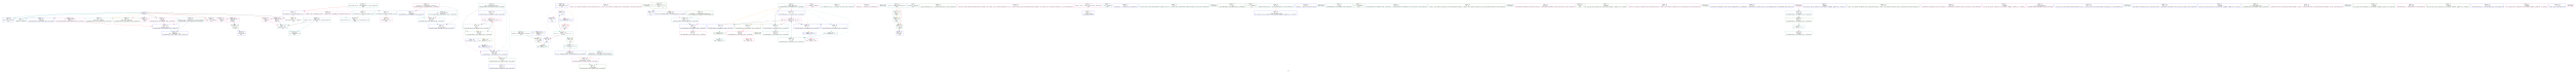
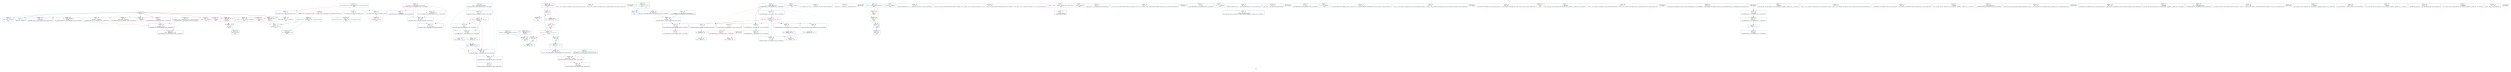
  digraph {
    fontname="Roboto Mono"
    label=SVFG
    node [color=blue fontname="Roboto Mono" shape=record]
    edge [arrowhead=normal color=black fontname="Roboto Mono" style=solid]
    n1 [label="{NodeID: 0\nNullPtr}"]
    n2 [color=teal label="{NodeID: 52\n2\<--3\ndummyVal\<--dummyVal\n}"]
    n3 [label="{NodeID: 53\n104\<--3\n\<--dummyVal\n_Z4workRSt14basic_ifstreamIcSt11char_traitsIcEEi\n}"]
    n4 [color=deeppink label="{NodeID: 55\n107\<--3\n\<--dummyVal\n_Z4workRSt14basic_ifstreamIcSt11char_traitsIcEEi\n}"]
    n5 [color=teal label="{NodeID: 56\n155\<--3\nlpad.val\<--dummyVal\n_Z4workRSt14basic_ifstreamIcSt11char_traitsIcEEi\n}"]
    n6 [color=darkgreen label="{NodeID: 57\n156\<--3\nlpad.val25\<--dummyVal\n_Z4workRSt14basic_ifstreamIcSt11char_traitsIcEEi\n}"]
    n7 [color=deeppink label="{NodeID: 58\n230\<--3\n\<--dummyVal\ncxx\n}"]
    n8 [color=deeppink label="{NodeID: 59\n231\<--3\n\<--dummyVal\nmain\n}"]
    n9 [color=deeppink label="{NodeID: 60\n233\<--3\n\<--dummyVal\nmain\n}"]
    n10 [color=deeppink label="{NodeID: 61\n248\<--3\nlpad.val\<--dummyVal\nmain\n}"]
    n11 [label="{NodeID: 62\n249\<--3\nlpad.val4\<--dummyVal\nmain\n}"]
    n12 [color=darkgreen label="{NodeID: 100\n267\<--3\nllvm.global_ctors_2\<--dummyVal\nGlob }" style=dotted]
    n13 [label="{NodeID: 54\n105\<--3\n\<--dummyVal\n_Z4workRSt14basic_ifstreamIcSt11char_traitsIcEEi\n}"]
    n14 [color=teal label="{NodeID: 106\n55\<--105\nexn.slot\<--\n_Z4workRSt14basic_ifstreamIcSt11char_traitsIcEEi\n}"]
    n15 [label="{NodeID: 107\n57\<--107\nehselector.slot\<--\n_Z4workRSt14basic_ifstreamIcSt11char_traitsIcEEi\n}"]
    n16 [color=darkgreen label="{NodeID: 113\n198\<--231\nexn.slot\<--\nmain\n}"]
    n17 [color=teal label="{NodeID: 114\n200\<--233\nehselector.slot\<--\nmain\n}"]
    n18 [label="{NodeID: 81\n153\<--55\nexn\<--exn.slot\n_Z4workRSt14basic_ifstreamIcSt11char_traitsIcEEi\n}"]
    n19 [label="{NodeID: 82\n154\<--57\nsel\<--ehselector.slot\n_Z4workRSt14basic_ifstreamIcSt11char_traitsIcEEi\n}"]
    n20 [label="{NodeID: 92\n246\<--198\nexn\<--exn.slot\nmain\n}"]
    n21 [color=teal label="{NodeID: 93\n247\<--200\nsel\<--ehselector.slot\nmain\n}"]
    n22 [color=deeppink label="{NodeID: 180\nMR_10V_3 = PHI(MR_10V_6, MR_10V_2, )\npts\{60 \}\n}"]
    n23 [color=darkgreen label="{NodeID: 83\n113\<--59\n\<--sum\n_Z4workRSt14basic_ifstreamIcSt11char_traitsIcEEi\n}"]
    n24 [color=teal label="{NodeID: 105\n59\<--87\nsum\<--\n_Z4workRSt14basic_ifstreamIcSt11char_traitsIcEEi\n}"]
    n25 [label="{NodeID: 108\n59\<--128\nsum\<--add\n_Z4workRSt14basic_ifstreamIcSt11char_traitsIcEEi\n}"]
    n26 [color=darkgreen label="{NodeID: 166\n114 = Binary(113, 115, )\n}"]
    n27 [color=darkgreen label="{NodeID: 84\n135\<--59\n\<--sum\n_Z4workRSt14basic_ifstreamIcSt11char_traitsIcEEi\n}"]
    n28 [label="{NodeID: 172\n128 = Binary(114, 126, )\n}"]
    n29 [label="{NodeID: 69\n136\<--135\nconv19\<--\n_Z4workRSt14basic_ifstreamIcSt11char_traitsIcEEi\n}"]
    n30 [label="{NodeID: 97\n226\<--204\n\<--i\nmain\n}"]
    n31 [label="{NodeID: 169\n227 = Binary(226, 127, )\n}"]
    n32 [color=deeppink label="{NodeID: 112\n204\<--227\ni\<--inc\nmain\n}"]
    n33 [color=teal label="{NodeID: 179\nMR_22V_3 = PHI(MR_22V_4, MR_22V_2, )\npts\{205 \}\n}"]
    n34 [color=teal label="{NodeID: 14\n15\<--19\nllvm.global_ctors\<--llvm.global_ctors_field_insensitive\nGlob }"]
    n35 [color=teal label="{NodeID: 76\n265\<--15\nllvm.global_ctors_0\<--llvm.global_ctors\nGlob }"]
    n36 [color=teal label="{NodeID: 77\n266\<--15\nllvm.global_ctors_1\<--llvm.global_ctors\nGlob }"]
    n37 [label="{NodeID: 78\n267\<--15\nllvm.global_ctors_2\<--llvm.global_ctors\nGlob }"]
    n38 [color=deeppink label="{NodeID: 98\n265\<--16\nllvm.global_ctors_0\<--\nGlob }"]
    n39 [color=teal label="{NodeID: 99\n266\<--17\nllvm.global_ctors_1\<--_GLOBAL__sub_I_LynnKayeC_0_0.cpp\nGlob }"]
    n40 [label="{NodeID: 111\n204\<--87\ni\<--\nmain\n}"]
    n41 [label="{NodeID: 95\n218\<--204\n\<--i\nmain\n}"]
    n42 [color=darkgreen label="{NodeID: 96\n222\<--204\n\<--i\nmain\n}"]
    n43 [color=teal label="{NodeID: 175\n220 = cmp(218, 219, )\n}"]
    n44 [color=teal label="{NodeID: 171\n223 = Binary(222, 127, )\n|{<s0>18}}"]
    n45 [color=deeppink label="{NodeID: 28\n66\<--67\n_ZNSt7__cxx1112basic_stringIcSt11char_traitsIcESaIcEEC1Ev\<--_ZNSt7__cxx1112basic_stringIcSt11char_traitsIcESaIcEEC1Ev_field_insensitive\n}"]
    n46 [color=darkgreen label="{NodeID: 208\n81 = PHI()\n}"]
    n47 [color=darkgreen label="{NodeID: 42\n196\<--197\nfin\<--fin_field_insensitive\nmain\n|{|<s1>18}}"]
    n48 [label="{NodeID: 70\n214\<--196\n\<--fin\nmain\n}"]
    n49 [label="{NodeID: 218\n45 = PHI(196, )\n0th arg _Z4workRSt14basic_ifstreamIcSt11char_traitsIcEEi }"]
    n50 [color=teal label="{NodeID: 101\n47\<--45\nfin.addr\<--fin\n_Z4workRSt14basic_ifstreamIcSt11char_traitsIcEEi\n}"]
    n51 [label="{NodeID: 79\n68\<--47\n\<--fin.addr\n_Z4workRSt14basic_ifstreamIcSt11char_traitsIcEEi\n}"]
    n52 [color=darkgreen label="{NodeID: 167\n98 = Binary(97, 99, )\n}"]
    n53 [color=teal label="{NodeID: 174\n100 = cmp(98, 87, )\n}"]
    n54 [color=deeppink label="{NodeID: 1\n7\<--1\n__dso_handle\<--dummyObj\nGlob }"]
    n55 [color=deeppink label="{NodeID: 181\nMR_12V_3 = PHI(MR_12V_4, MR_12V_2, )\npts\{62 \}\n}"]
    n56 [color=darkgreen label="{NodeID: 85\n90\<--61\n\<--i\n_Z4workRSt14basic_ifstreamIcSt11char_traitsIcEEi\n}"]
    n57 [label="{NodeID: 86\n97\<--61\n\<--i\n_Z4workRSt14basic_ifstreamIcSt11char_traitsIcEEi\n}"]
    n58 [color=teal label="{NodeID: 87\n116\<--61\n\<--i\n_Z4workRSt14basic_ifstreamIcSt11char_traitsIcEEi\n}"]
    n59 [label="{NodeID: 88\n130\<--61\n\<--i\n_Z4workRSt14basic_ifstreamIcSt11char_traitsIcEEi\n}"]
    n60 [label="{NodeID: 89\n142\<--61\n\<--i\n_Z4workRSt14basic_ifstreamIcSt11char_traitsIcEEi\n}"]
    n61 [color=darkgreen label="{NodeID: 109\n61\<--143\ni\<--inc\n_Z4workRSt14basic_ifstreamIcSt11char_traitsIcEEi\n}"]
    n62 [color=deeppink label="{NodeID: 65\n91\<--90\nconv\<--\n_Z4workRSt14basic_ifstreamIcSt11char_traitsIcEEi\n}"]
    n63 [color=teal label="{NodeID: 66\n117\<--116\nconv11\<--\n_Z4workRSt14basic_ifstreamIcSt11char_traitsIcEEi\n}"]
    n64 [label="{NodeID: 170\n131 = Binary(130, 99, )\n}"]
    n65 [color=teal label="{NodeID: 168\n143 = Binary(142, 127, )\n}"]
    n66 [color=deeppink label="{NodeID: 173\n95 = cmp(91, 92, )\n}"]
    n67 [color=deeppink label="{NodeID: 176\n132 = cmp(131, 133, )\n}"]
    n68 [color=teal label="{NodeID: 15\n20\<--21\n__cxx_global_var_init\<--__cxx_global_var_init_field_insensitive\n}"]
    n69 [color=deeppink label="{NodeID: 29\n71\<--72\n_ZNSirsERi\<--_ZNSirsERi_field_insensitive\n}"]
    n70 [color=teal label="{NodeID: 209\n85 = PHI()\n}"]
+   n71 [label="{NodeID: 43\n198\<--199\nexn.slot\<--exn.slot_field_insensitive\nmain\n}"]
    n72 [label="{NodeID: 71\n193\<--244\nmain_ret\<--\nmain\n}"]
    n73 [color=teal label="{NodeID: 2\n8\<--1\n_ZSt4cout\<--dummyObj\nGlob }"]
    n74 [color=darkgreen label="{NodeID: 16\n24\<--25\n_ZNSt8ios_base4InitC1Ev\<--_ZNSt8ios_base4InitC1Ev_field_insensitive\n}"]
    n75 [color=deeppink label="{NodeID: 30\n74\<--75\n_ZStrsIcSt11char_traitsIcESaIcEERSt13basic_istreamIT_T0_ES7_RNSt7__cxx1112basic_stringIS4_S5_T1_EE\<--_ZStrsIcSt11char_traitsIcESaIcEERSt13basic_istreamIT_T0_ES7_RNSt7__cxx1112basic_stringIS4_S5_T1_EE_field_insensitive\n}"]
    n76 [color=darkgreen label="{NodeID: 210\n92 = PHI()\n}"]
    n77 [color=teal label="{NodeID: 44\n200\<--201\nehselector.slot\<--ehselector.slot_field_insensitive\nmain\n}"]
    n78 [label="{NodeID: 72\n26\<--4\n\<--_ZStL8__ioinit\n__cxx_global_var_init\n}"]
    n79 [color=teal label="{NodeID: 3\n9\<--1\n.str\<--dummyObj\nGlob }"]
    n80 [label="{NodeID: 17\n30\<--31\n__cxa_atexit\<--__cxa_atexit_field_insensitive\n}"]
    n81 [color=teal label="{NodeID: 31\n78\<--79\n_ZStlsISt11char_traitsIcEERSt13basic_ostreamIcT_ES5_PKc\<--_ZStlsISt11char_traitsIcEERSt13basic_ostreamIcT_ES5_PKc_field_insensitive\n}"]
    n82 [color=darkgreen label="{NodeID: 211\n27 = PHI()\n}"]
    n83 [color=teal label="{NodeID: 45\n202\<--203\ncasenum\<--casenum_field_insensitive\nmain\n}"]
    n84 [color=darkgreen label="{NodeID: 94\n219\<--202\n\<--casenum\nmain\n}"]
    n85 [color=darkgreen label="{NodeID: 73\n76\<--9\n\<--.str\n_Z4workRSt14basic_ifstreamIcSt11char_traitsIcEEi\n}"]
    n86 [color=darkgreen label="{NodeID: 4\n11\<--1\n.str.1\<--dummyObj\nGlob }"]
    n87 [color=deeppink label="{NodeID: 64\n69\<--68\n\<--\n_Z4workRSt14basic_ifstreamIcSt11char_traitsIcEEi\n}"]
    n88 [color=teal label="{NodeID: 18\n29\<--35\n_ZNSt8ios_base4InitD1Ev\<--_ZNSt8ios_base4InitD1Ev_field_insensitive\n}"]
    n89 [label="{NodeID: 63\n28\<--29\n\<--_ZNSt8ios_base4InitD1Ev\nCan only get source location for instruction, argument, global var or function.}"]
    n90 [color=darkgreen label="{NodeID: 115\n194\<--87\nretval\<--\nmain\n}"]
    n91 [color=darkgreen label="{NodeID: 91\n244\<--194\n\<--retval\nmain\n}"]
    n92 [label="{NodeID: 32\n82\<--83\n_ZNSolsEi\<--_ZNSolsEi_field_insensitive\n}"]
    n93 [color=teal label="{NodeID: 212\n146 = PHI()\n}"]
    n94 [label="{NodeID: 46\n204\<--205\ni\<--i_field_insensitive\nmain\n}"]
    n95 [label="{NodeID: 219\n46 = PHI(223, )\n1st arg _Z4workRSt14basic_ifstreamIcSt11char_traitsIcEEi }"]
    n96 [color=teal label="{NodeID: 74\n84\<--11\n\<--.str.1\n_Z4workRSt14basic_ifstreamIcSt11char_traitsIcEEi\n}"]
    n97 [color=deeppink label="{NodeID: 102\n49\<--46\ncaseno.addr\<--caseno\n_Z4workRSt14basic_ifstreamIcSt11char_traitsIcEEi\n}"]
    n98 [color=darkgreen label="{NodeID: 80\n80\<--49\n\<--caseno.addr\n_Z4workRSt14basic_ifstreamIcSt11char_traitsIcEEi\n}"]
    n99 [color=darkgreen label="{NodeID: 5\n13\<--1\n.str.2\<--dummyObj\nGlob }"]
    n100 [color=teal label="{NodeID: 19\n42\<--43\n_Z4workRSt14basic_ifstreamIcSt11char_traitsIcEEi\<--_Z4workRSt14basic_ifstreamIcSt11char_traitsIcEEi_field_insensitive\n}"]
    n101 [color=darkgreen label="{NodeID: 33\n93\<--94\n_ZNKSt7__cxx1112basic_stringIcSt11char_traitsIcESaIcEE4sizeEv\<--_ZNKSt7__cxx1112basic_stringIcSt11char_traitsIcESaIcEE4sizeEv_field_insensitive\n}"]
    n102 [color=teal label="{NodeID: 213\n73 = PHI()\n}"]
    n103 [color=deeppink label="{NodeID: 47\n208\<--209\n_ZNSt14basic_ifstreamIcSt11char_traitsIcEEC1Ev\<--_ZNSt14basic_ifstreamIcSt11char_traitsIcEEC1Ev_field_insensitive\n}"]
    n104 [color=darkgreen label="{NodeID: 75\n210\<--13\n\<--.str.2\nmain\n}"]
    n105 [color=darkgreen label="{NodeID: 6\n16\<--1\n\<--dummyObj\nCan only get source location for instruction, argument, global var or function.}"]
    n106 [color=deeppink label="{NodeID: 186\n16V_1 = ENCHI(MR_16V_0)\npts\{199 \}\nFun[main]}" style=double]
    n107 [label="{NodeID: 103\n59\<--87\nsum\<--\n_Z4workRSt14basic_ifstreamIcSt11char_traitsIcEEi\n}"]
    n108 [color=darkgreen label="{NodeID: 20\n47\<--48\nfin.addr\<--fin.addr_field_insensitive\n_Z4workRSt14basic_ifstreamIcSt11char_traitsIcEEi\n}"]
    n109 [color=deeppink label="{NodeID: 34\n110\<--111\n_ZNSt7__cxx1112basic_stringIcSt11char_traitsIcESaIcEED1Ev\<--_ZNSt7__cxx1112basic_stringIcSt11char_traitsIcESaIcEED1Ev_field_insensitive\n}"]
    n110 [color=darkgreen label="{NodeID: 214\n77 = PHI()\n}"]
    n111 [label="{NodeID: 48\n212\<--213\n_ZNSt14basic_ifstreamIcSt11char_traitsIcEE4openEPKcSt13_Ios_Openmode\<--_ZNSt14basic_ifstreamIcSt11char_traitsIcEE4openEPKcSt13_Ios_Openmode_field_insensitive\n}"]
    n112 [color=teal label="{NodeID: 90\n121\<--118\n\<--call13\n_Z4workRSt14basic_ifstreamIcSt11char_traitsIcEEi\n}"]
    n113 [color=darkgreen label="{NodeID: 67\n122\<--121\nconv14\<--\n_Z4workRSt14basic_ifstreamIcSt11char_traitsIcEEi\n}"]
    n114 [color=teal label="{NodeID: 177\n123 = cmp(122, 124, )\n}"]
    n115 [color=teal label="{NodeID: 68\n125\<--123\n\<--cmp15\n_Z4workRSt14basic_ifstreamIcSt11char_traitsIcEEi\n}"]
    n116 [label="{NodeID: 7\n87\<--1\n\<--dummyObj\nCan only get source location for instruction, argument, global var or function.}"]
    n117 [color=deeppink label="{NodeID: 187\n18V_1 = ENCHI(MR_18V_0)\npts\{201 \}\nFun[main]}" style=double]
    n118 [label="{NodeID: 104\n61\<--87\ni\<--\n_Z4workRSt14basic_ifstreamIcSt11char_traitsIcEEi\n}"]
    n119 [color=teal label="{NodeID: 21\n49\<--50\ncaseno.addr\<--caseno.addr_field_insensitive\n_Z4workRSt14basic_ifstreamIcSt11char_traitsIcEEi\n}"]
    n120 [color=darkgreen label="{NodeID: 35\n119\<--120\n_ZNSt7__cxx1112basic_stringIcSt11char_traitsIcESaIcEEixEm\<--_ZNSt7__cxx1112basic_stringIcSt11char_traitsIcESaIcEEixEm_field_insensitive\n}"]
    n121 [color=deeppink label="{NodeID: 215\n118 = PHI()\n}"]
    n122 [color=deeppink label="{NodeID: 49\n236\<--237\n_ZNSt14basic_ifstreamIcSt11char_traitsIcEED1Ev\<--_ZNSt14basic_ifstreamIcSt11char_traitsIcEED1Ev_field_insensitive\n}"]
    n123 [color=deeppink label="{NodeID: 8\n99\<--1\n\<--dummyObj\nCan only get source location for instruction, argument, global var or function.}"]
    n124 [label="{NodeID: 188\n20V_1 = ENCHI(MR_20V_0)\npts\{203 \}\nFun[main]}" style=double]
    n125 [color=deeppink label="{NodeID: 22\n51\<--52\nn\<--n_field_insensitive\n_Z4workRSt14basic_ifstreamIcSt11char_traitsIcEEi\n}"]
    n126 [label="{NodeID: 36\n138\<--139\n_ZStlsISt11char_traitsIcEERSt13basic_ostreamIcT_ES5_c\<--_ZStlsISt11char_traitsIcEERSt13basic_ostreamIcT_ES5_c_field_insensitive\n}"]
    n127 [color=teal label="{NodeID: 216\n137 = PHI()\n}"]
    n128 [label="{NodeID: 50\n240\<--241\n_ZNSt14basic_ifstreamIcSt11char_traitsIcEE5closeEv\<--_ZNSt14basic_ifstreamIcSt11char_traitsIcEE5closeEv_field_insensitive\n}"]
    n129 [label="{NodeID: 9\n115\<--1\n\<--dummyObj\nCan only get source location for instruction, argument, global var or function.}"]
    n130 [color=darkgreen label="{NodeID: 23\n53\<--54\ns\<--s_field_insensitive\n_Z4workRSt14basic_ifstreamIcSt11char_traitsIcEEi\n}"]
    n131 [color=deeppink label="{NodeID: 37\n147\<--148\n_ZSt4endlIcSt11char_traitsIcEERSt13basic_ostreamIT_T0_ES6_\<--_ZSt4endlIcSt11char_traitsIcEERSt13basic_ostreamIT_T0_ES6__field_insensitive\n}"]
    n132 [color=teal label="{NodeID: 217\n215 = PHI()\n}"]
    n133 [color=deeppink label="{NodeID: 51\n17\<--261\n_GLOBAL__sub_I_LynnKayeC_0_0.cpp\<--_GLOBAL__sub_I_LynnKayeC_0_0.cpp_field_insensitive\n}"]
    n134 [color=darkgreen label="{NodeID: 10\n124\<--1\n\<--dummyObj\nCan only get source location for instruction, argument, global var or function.}"]
    n135 [color=deeppink label="{NodeID: 24\n55\<--56\nexn.slot\<--exn.slot_field_insensitive\n_Z4workRSt14basic_ifstreamIcSt11char_traitsIcEEi\n}"]
    n136 [color=deeppink label="{NodeID: 38\n149\<--150\n_ZNSolsEPFRSoS_E\<--_ZNSolsEPFRSoS_E_field_insensitive\n}"]
    n137 [color=darkgreen label="{NodeID: 11\n127\<--1\n\<--dummyObj\nCan only get source location for instruction, argument, global var or function.}"]
    n138 [color=teal label="{NodeID: 25\n57\<--58\nehselector.slot\<--ehselector.slot_field_insensitive\n_Z4workRSt14basic_ifstreamIcSt11char_traitsIcEEi\n}"]
    n139 [label="{NodeID: 39\n166\<--167\n__gxx_personality_v0\<--__gxx_personality_v0_field_insensitive\n}"]
    n140 [color=deeppink label="{NodeID: 12\n133\<--1\n\<--dummyObj\nCan only get source location for instruction, argument, global var or function.}"]
    n141 [color=teal label="{NodeID: 192\n6V_1 = ENCHI(MR_6V_0)\npts\{56 \}\nFun[_Z4workRSt14basic_ifstreamIcSt11char_traitsIcEEi]}" style=double]
    n142 [color=teal label="{NodeID: 26\n59\<--60\nsum\<--sum_field_insensitive\n_Z4workRSt14basic_ifstreamIcSt11char_traitsIcEEi\n}"]
    n143 [label="{NodeID: 40\n191\<--192\nmain\<--main_field_insensitive\n}"]
    n144 [label="{NodeID: 165\n126 = PHI(87, 127, )\n}"]
    n145 [color=deeppink label="{NodeID: 13\n4\<--6\n_ZStL8__ioinit\<--_ZStL8__ioinit_field_insensitive\nGlob }"]
    n146 [color=deeppink label="{NodeID: 193\n8V_1 = ENCHI(MR_8V_0)\npts\{58 \}\nFun[_Z4workRSt14basic_ifstreamIcSt11char_traitsIcEEi]}" style=double]
    n147 [color=darkgreen label="{NodeID: 110\n194\<--87\nretval\<--\nmain\n}"]
    n148 [color=teal label="{NodeID: 27\n61\<--62\ni\<--i_field_insensitive\n_Z4workRSt14basic_ifstreamIcSt11char_traitsIcEEi\n}"]
    n149 [color=deeppink label="{NodeID: 207\n70 = PHI()\n}"]
    n150 [color=teal label="{NodeID: 41\n194\<--195\nretval\<--retval_field_insensitive\nmain\n}"]
    n1 -> n2 [arrowhead=diamond color=teal]
    n1 -> n3 [style=dotted]
    n1 -> n4 [arrowhead=diamond]
    n1 -> n5 [color=darkorange]
    n1 -> n6 [color=red style=dashed]
    n1 -> n7 [color=teal style=dashed]
    n1 -> n8 [color=teal style=dashed]
    n1 -> n9 [arrowhead=diamond color=darkorange style=dashed]
    n1 -> n10 [color=red]
    n1 -> n11 [arrowhead=diamond color=teal]
    n1 -> n12
    n4 -> n15 [color=red]
    n8 -> n16 [arrowhead=diamond style=dotted]
    n9 -> n17 [arrowhead=diamond color=red style=dashed]
    n13 -> n14 [color=teal]
    n14 -> n18 [arrowhead=diamond color=teal style=dotted]
    n15 -> n19 [arrowhead=diamond color=teal style=dashed]
    n16 -> n20 [style=dashed]
    n17 -> n21 [arrowhead=diamond color=teal style=dotted]
    n22 -> n23
    n22 -> n24
    n22 -> n25 [style=dotted]
    n23 -> n26 [arrowhead=diamond color=darkorange style=dotted]
    n24 -> n23 [color=darkorange]
    n24 -> n25 [arrowhead=diamond color=red style=dashed]
    n25 -> n22 [arrowhead=diamond color=red style=dashed]
    n25 -> n27 [arrowhead=diamond color=red]
    n26 -> n28 [arrowhead=diamond style=dotted]
    n27 -> n29 [color=darkorange]
    n28 -> n25 [arrowhead=diamond]
    n30 -> n31 [arrowhead=diamond color=red style=dotted]
    n31 -> n32 [color=red style=dotted]
    n32 -> n33 [color=darkorange style=dotted]
    n33 -> n30
    n33 -> n32 [arrowhead=diamond color=teal style=dotted]
    n33 -> n41 [arrowhead=diamond color=red]
    n33 -> n42 [arrowhead=diamond color=teal style=dotted]
    n34 -> n35 [style=dotted]
    n34 -> n36 [color=red style=dotted]
    n34 -> n37 [arrowhead=diamond color=red]
    n35 -> n38 [arrowhead=diamond color=darkorange]
    n36 -> n39 [color=darkorange]
    n37 -> n12 [color=darkorange style=dashed]
    n40 -> n33 [arrowhead=diamond color=teal style=dotted]
    n41 -> n43 [arrowhead=diamond]
    n42 -> n44 [style=dotted]
    n44 -> n95 [color=red tailport=s0]
    n47 -> n48 [arrowhead=diamond style=dashed]
    n47 -> n49 [arrowhead=diamond color=darkorange tailport=s1]
    n49 -> n50 [color=red style=dashed]
    n50 -> n51 [arrowhead=diamond]
    n51 -> n87 [style=dotted]
    n52 -> n53 [arrowhead=diamond color=teal style=dashed]
    n55 -> n56 [color=darkorange style=dashed]
    n55 -> n57 [arrowhead=diamond]
    n55 -> n58 [color=red]
    n55 -> n59 [arrowhead=diamond]
    n55 -> n60 [style=dotted]
    n55 -> n61 [arrowhead=diamond color=teal style=dotted]
    n56 -> n62 [color=red]
    n57 -> n52 [arrowhead=diamond color=teal style=dashed]
    n58 -> n63
    n59 -> n64 [color=darkorange style=dashed]
    n60 -> n65 [color=teal style=dotted]
    n61 -> n55 [color=teal]
    n62 -> n66 [color=red style=dashed]
    n64 -> n67 [arrowhead=diamond color=red style=dashed]
    n65 -> n61 [color=teal]
+   n71 -> n16 [style=dashed]
+   n71 -> n20 [arrowhead=diamond color=teal style=dotted]
    n76 -> n66 [arrowhead=diamond color=red style=dotted]
    n77 -> n17 [arrowhead=diamond]
    n77 -> n21 [arrowhead=diamond color=teal]
    n83 -> n84
    n84 -> n43 [color=red style=dotted]
    n88 -> n89 [color=darkorange]
    n90 -> n91
    n91 -> n72 [arrowhead=diamond style=dashed]
    n94 -> n30 [color=darkorange style=dashed]
    n94 -> n32 [arrowhead=diamond color=red style=dashed]
    n94 -> n40 [arrowhead=diamond color=red style=dashed]
    n94 -> n41 [style=dotted]
    n94 -> n42 [arrowhead=diamond color=darkorange style=dotted]
    n95 -> n97 [color=darkorange style=dotted]
    n97 -> n98 [arrowhead=diamond color=teal style=dotted]
    n106 -> n16 [arrowhead=diamond]
    n107 -> n22 [arrowhead=diamond color=darkorange style=dotted]
    n108 -> n50 [color=teal]
    n108 -> n51 [color=red style=dashed]
    n112 -> n113 [style=dashed]
    n113 -> n114
    n114 -> n115 [arrowhead=diamond color=red style=dotted]
    n117 -> n17 [color=teal style=dashed]
    n118 -> n55 [style=dashed]
    n119 -> n97 [arrowhead=diamond color=darkorange style=dashed]
    n119 -> n98 [arrowhead=diamond color=teal style=dashed]
    n121 -> n112 [arrowhead=diamond]
    n124 -> n84 [color=red style=dotted]
    n133 -> n39 [arrowhead=diamond color=teal style=dashed]
    n135 -> n13 [arrowhead=diamond color=red]
    n135 -> n14 [arrowhead=diamond color=red style=dashed]
    n135 -> n18 [arrowhead=diamond style=dashed]
    n138 -> n15 [color=red style=dashed]
    n138 -> n19 [style=dashed]
    n141 -> n14 [arrowhead=diamond color=red style=dashed]
    n142 -> n23 [style=dashed]
    n142 -> n24 [arrowhead=diamond color=darkorange style=dotted]
    n142 -> n25 [arrowhead=diamond color=teal style=dashed]
    n142 -> n27 [color=teal style=dashed]
    n142 -> n107 [color=darkorange style=dashed]
    n144 -> n28 [arrowhead=diamond style=dotted]
    n145 -> n78 [arrowhead=diamond color=darkorange style=dashed]
    n146 -> n15 [arrowhead=diamond color=red]
    n147 -> n90 [color=darkorange]
    n148 -> n56 [arrowhead=diamond color=darkorange style=dashed]
    n148 -> n57 [color=darkorange]
    n148 -> n58
    n148 -> n59 [color=red style=dotted]
    n148 -> n60 [arrowhead=diamond color=teal style=dashed]
    n148 -> n61 [color=teal style=dashed]
    n148 -> n118 [color=red]
    n150 -> n90 [color=teal style=dotted]
    n150 -> n91 [arrowhead=diamond color=red]
    n150 -> n147 [color=red]
  }
